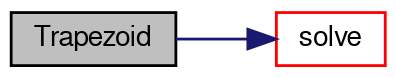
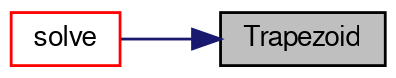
  digraph {
    rankdir=LR
    node [fontname=FreeSans fontsize=10 shape=record]
    n1 [color=black fillcolor=grey75 fontcolor=black height=0.2 label=Trapezoid style=filled width=0.4]
    n2 [color=red height=0.2 label=solve width=0.4]
-   n1 -> n2 [color=midnightblue fontname=FreeSans fontsize=10 labelfontname=FreeSans labelfontsize=10 style=solid]
+   n2 -> n1 [color=midnightblue fontname=FreeSans fontsize=10 labelfontname=FreeSans labelfontsize=10 style=solid]
  }
